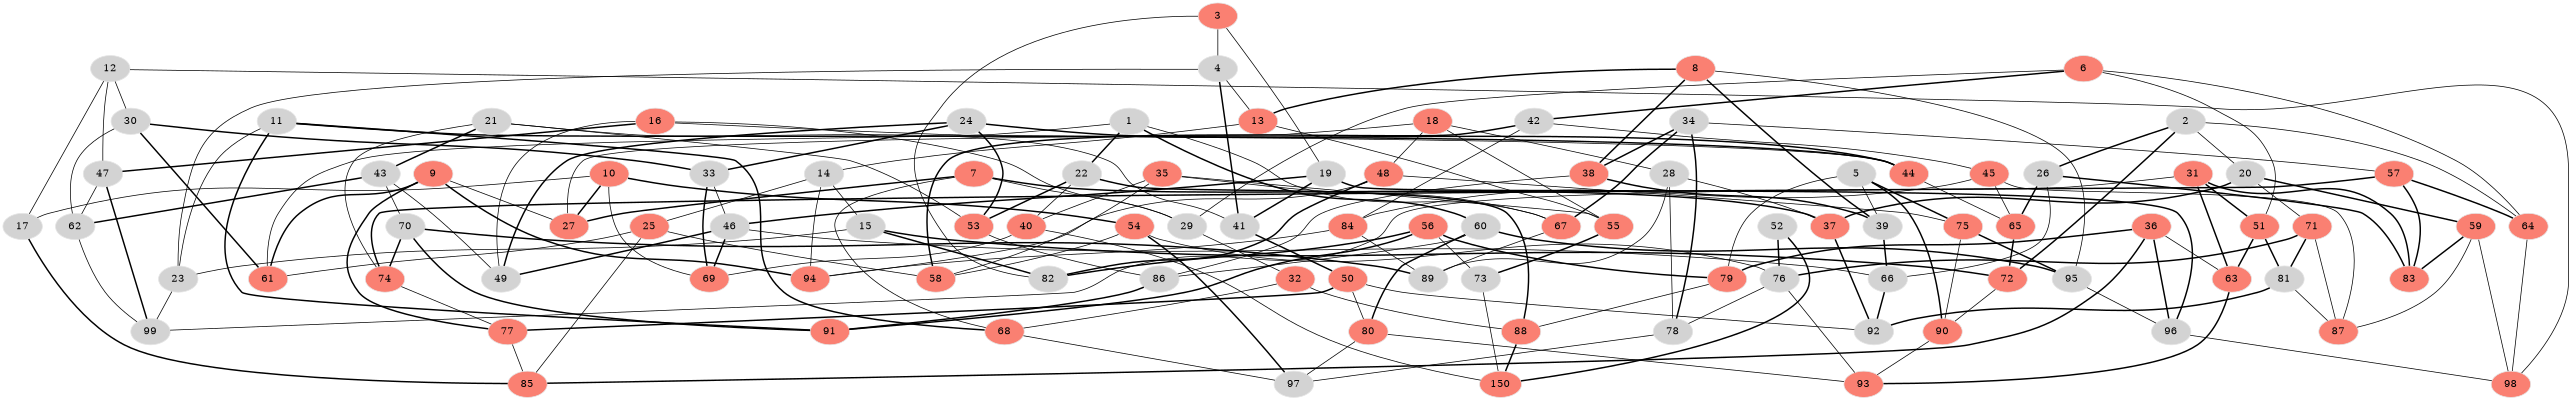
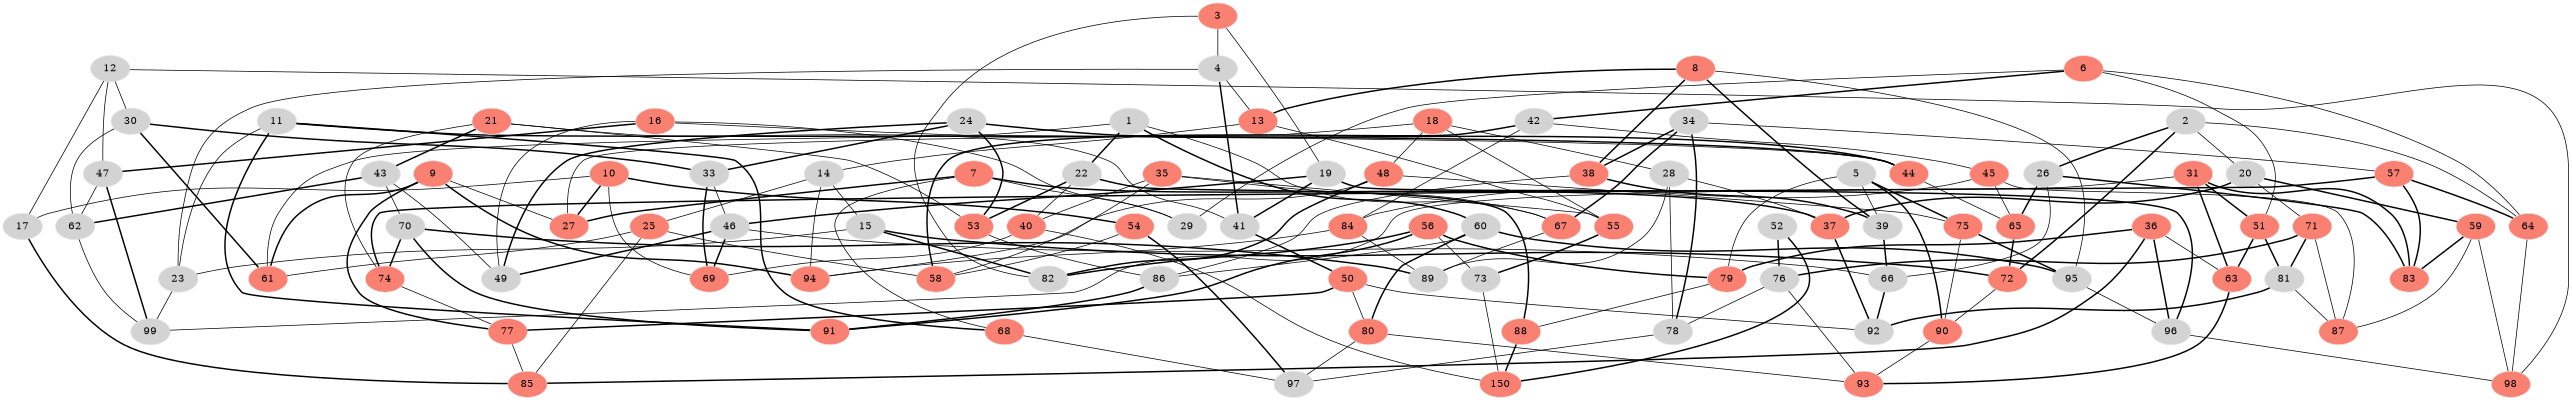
  graph {
    node [color=gray90 fillcolor=salmon style=filled]
    edge [style=solid]
    1 [fillcolor=lightgrey]
    22 [fillcolor=lightgrey]
    60 [fillcolor=lightgrey]
    61
    67
    53
    40
    88
    95 [fillcolor=lightgrey]
    86 [fillcolor=lightgrey]
    80
    89 [fillcolor=lightgrey]
    2 [fillcolor=lightgrey]
    20 [fillcolor=lightgrey]
    26 [fillcolor=lightgrey]
    64
    72
    37
    59
    71
    65
    66 [fillcolor=lightgrey]
    83
    98
    90
    4 [fillcolor=lightgrey]
    3
    19 [fillcolor=lightgrey]
    82 [fillcolor=lightgrey]
    13
    23 [fillcolor=lightgrey]
    41 [fillcolor=lightgrey]
    46 [fillcolor=lightgrey]
    96 [fillcolor=lightgrey]
-   32
    68
    14 [fillcolor=lightgrey]
    55
    99 [fillcolor=lightgrey]
    50
    5 [fillcolor=lightgrey]
    39 [fillcolor=lightgrey]
    75
    79
    93
    6
    29 [fillcolor=lightgrey]
    42 [fillcolor=lightgrey]
    51
    58
    45
    84
    63
    81 [fillcolor=lightgrey]
    7
    27
    92 [fillcolor=lightgrey]
    97 [fillcolor=lightgrey]
    8
    38
    9
    77
    94
    85
    10
    17 [fillcolor=lightgrey]
    54
    69
    76 [fillcolor=lightgrey]
    11 [fillcolor=lightgrey]
    44
    91
    12 [fillcolor=lightgrey]
    30 [fillcolor=lightgrey]
    47 [fillcolor=lightgrey]
    33 [fillcolor=lightgrey]
    62 [fillcolor=lightgrey]
    15 [fillcolor=lightgrey]
    25
    73 [fillcolor=lightgrey]
    16
    49 [fillcolor=lightgrey]
    18
    28 [fillcolor=lightgrey]
    48
    78 [fillcolor=lightgrey]
    87
-   21 [fillcolor=lightgrey]
+   21
    43 [fillcolor=lightgrey]
    74
    70 [fillcolor=lightgrey]
    n92 [label=150]
    24 [fillcolor=lightgrey]
    31
    34 [fillcolor=lightgrey]
    57
    35
    36
    52 [fillcolor=lightgrey]
    56
    1 -- 22 [style=bold]
    1 -- 60 [style=bold]
    1 -- 61
    1 -- 67
    22 -- 53 [style=bold]
    22 -- 40
    22 -- 88 [style=bold]
    60 -- 95 [style=bold]
    60 -- 86
    60 -- 80 [style=bold]
    67 -- 89
    53 -- 86
    40 -- 69
    40 -- n92
    88 -- n92 [style=bold]
    95 -- 96
    86 -- 91 [style=bold]
    80 -- 93
    80 -- 97
    2 -- 20
    2 -- 26 [style=bold]
    2 -- 64
    2 -- 72 [style=bold]
    20 -- 37 [style=bold]
    20 -- 59 [style=bold]
    20 -- 71
    26 -- 65 [style=bold]
    26 -- 66
    26 -- 83 [style=bold]
    64 -- 98
    72 -- 90
    37 -- 92 [style=bold]
    59 -- 83 [style=bold]
    59 -- 98
    59 -- 87
    71 -- 81 [style=bold]
    71 -- 76 [style=bold]
    71 -- 87
    65 -- 72 [style=bold]
    66 -- 92 [style=bold]
    90 -- 93
    4 -- 13
    4 -- 23
    4 -- 41 [style=bold]
    3 -- 4
    3 -- 19
    3 -- 82
    19 -- 41 [style=bold]
    19 -- 46 [style=bold]
    19 -- 96 [style=bold]
    13 -- 14
    13 -- 55
    23 -- 99
    41 -- 50 [style=bold]
    46 -- 66
    46 -- 69 [style=bold]
    46 -- 49 [style=bold]
    96 -- 98
-   32 -- 88
-   32 -- 68
    68 -- 97
    14 -- 94
    14 -- 15
    14 -- 25
    55 -- 73 [style=bold]
    50 -- 80
    50 -- 92
    50 -- 77 [style=bold]
    5 -- 90 [style=bold]
    5 -- 39
    5 -- 75 [style=bold]
    5 -- 79
    39 -- 66 [style=bold]
    75 -- 95 [style=bold]
    75 -- 90
    79 -- 88
    6 -- 64
    6 -- 29
    6 -- 42 [style=bold]
    6 -- 51
-   29 -- 32
    42 -- 58 [style=bold]
    42 -- 45
    42 -- 84
    51 -- 63 [style=bold]
    51 -- 81 [style=bold]
    45 -- 65
    45 -- 84
    45 -- 87
    84 -- 89
    84 -- 94
    63 -- 93 [style=bold]
    81 -- 92 [style=bold]
    81 -- 87
    7 -- 37 [style=bold]
    7 -- 68
    7 -- 29
    7 -- 27 [style=bold]
    8 -- 95
    8 -- 13 [style=bold]
    8 -- 39 [style=bold]
    8 -- 38 [style=bold]
    38 -- 86
    38 -- 39 [style=bold]
    9 -- 61 [style=bold]
    9 -- 27
    9 -- 77 [style=bold]
    9 -- 94 [style=bold]
    77 -- 85
    10 -- 27 [style=bold]
    10 -- 17
    10 -- 54 [style=bold]
    10 -- 69
    17 -- 85 [style=bold]
    54 -- 58
    54 -- 97 [style=bold]
-   54 -- 76
    76 -- 93
    76 -- 78
    11 -- 23
    11 -- 68 [style=bold]
    11 -- 44 [style=bold]
    11 -- 91 [style=bold]
    44 -- 65
    12 -- 98
    12 -- 17
    12 -- 30
    12 -- 47
    30 -- 61 [style=bold]
    30 -- 33 [style=bold]
    30 -- 62
    47 -- 99 [style=bold]
    47 -- 62
    33 -- 46
    33 -- 69 [style=bold]
    62 -- 99
    15 -- 72 [style=bold]
    15 -- 82 [style=bold]
    15 -- 23
    25 -- 61
    25 -- 58
    25 -- 85
    73 -- n92
    16 -- 29
    16 -- 44
    16 -- 47 [style=bold]
    16 -- 49
    18 -- 55
    18 -- 27
    18 -- 28
    18 -- 48
    28 -- 89
    28 -- 37
    28 -- 78
    48 -- 82 [style=bold]
    48 -- 75
    48 -- 94
    78 -- 97
    21 -- 53
    21 -- 41
    21 -- 43 [style=bold]
    21 -- 74
    43 -- 62 [style=bold]
    43 -- 49
    43 -- 70
    74 -- 77
    70 -- 89 [style=bold]
    70 -- 91 [style=bold]
    70 -- 74 [style=bold]
    24 -- 53 [style=bold]
    24 -- 44 [style=bold]
    24 -- 33 [style=bold]
    24 -- 49 [style=bold]
    31 -- 83 [style=bold]
    31 -- 99
    31 -- 51 [style=bold]
    31 -- 63 [style=bold]
    34 -- 67 [style=bold]
    34 -- 38 [style=bold]
    34 -- 78 [style=bold]
    34 -- 57
    57 -- 64 [style=bold]
    57 -- 83 [style=bold]
    57 -- 74 [style=bold]
    35 -- 67
    35 -- 40
    35 -- 55
    35 -- 58
    36 -- 96 [style=bold]
    36 -- 79 [style=bold]
    36 -- 63
    36 -- 85 [style=bold]
    52 -- 76 [style=bold]
    52 -- n92 [style=bold]
    56 -- 82 [style=bold]
    56 -- 79 [style=bold]
    56 -- 91 [style=bold]
    56 -- 73
  }
